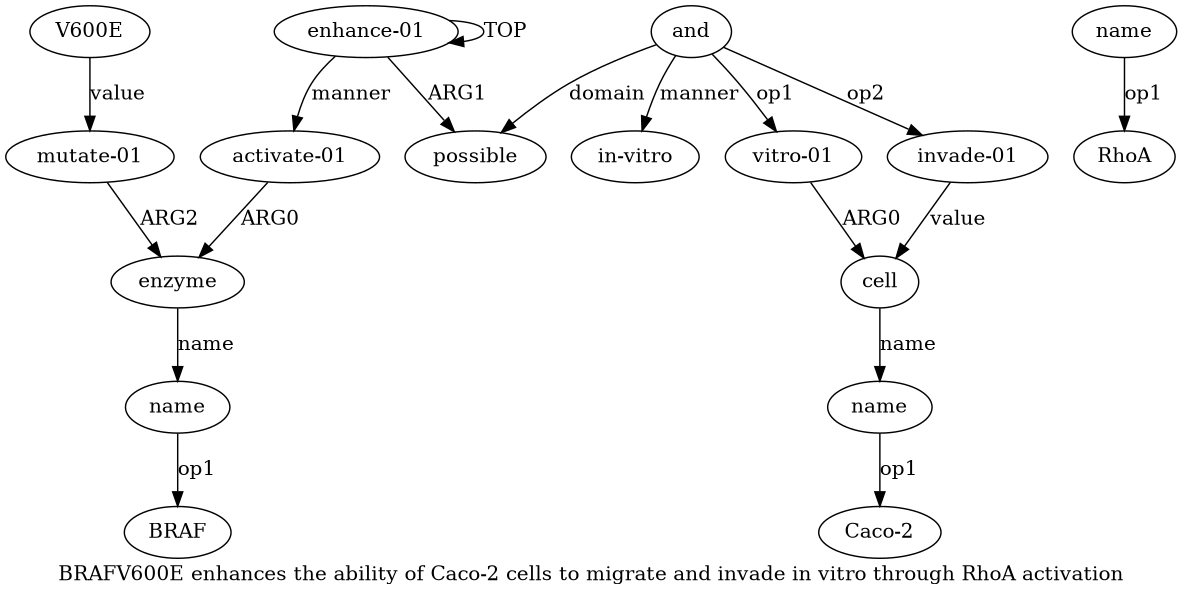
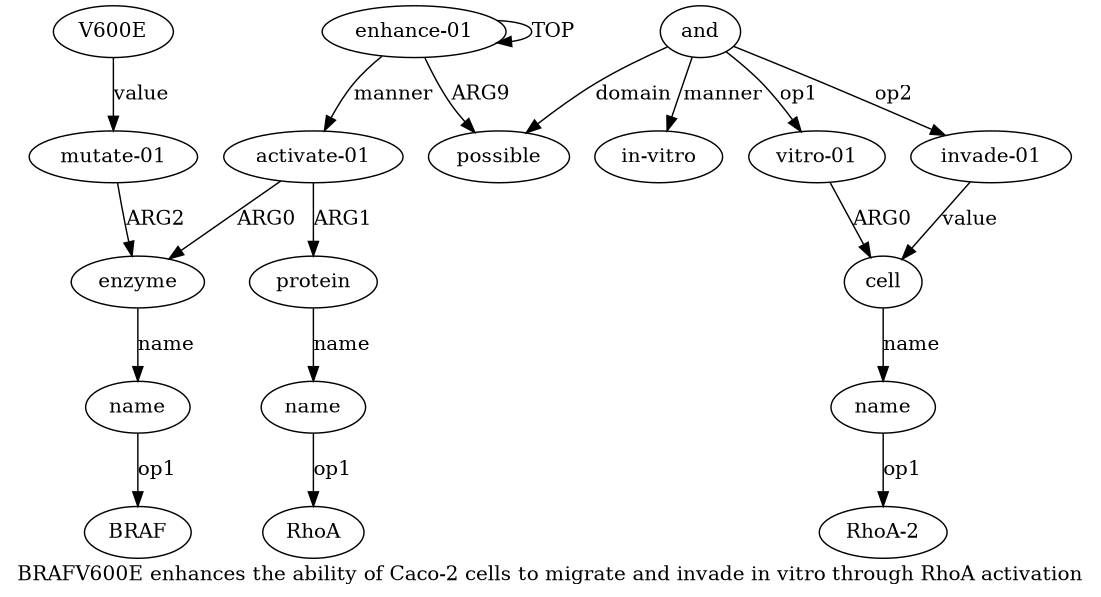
  digraph {
    label="BRAFV600E enhances the ability of Caco-2 cells to migrate and invade in vitro through RhoA activation"
    node [color=black gold_ind=-1 gold_label=name test_ind=-1 test_label=name]
    edge [color=black gold_label=op1 test_label=op1]
    n1 [gold_label=V600E label=V600E test_label=V600E]
    n2 [gold_ind=3 gold_label="mutate-01" label="mutate-01" test_ind=3 test_label="mutate-01"]
-   n3 [gold_label="Caco-2" label="Caco-2" test_label="Caco-2"]
+   n3 [gold_label="Caco-2" label="RhoA-2" test_label="Caco-2"]
    n4 [gold_ind=11 gold_label="activate-01" label="activate-01" test_ind=11 test_label="activate-01"]
+   n5 [gold_ind=12 gold_label=protein label=protein test_ind=12 test_label=protein]
    n6 [gold_ind=1 gold_label=enzyme label=enzyme test_ind=1 test_label=enzyme]
    n7 [gold_ind=13 label=name test_ind=13]
    n8 [gold_label=RhoA label=RhoA test_label=RhoA]
    n9 [gold_ind=10 gold_label="in-vitro" label="in-vitro" test_ind=10 test_label="in-vitro"]
    n10 [gold_label=BRAF label=BRAF test_label=BRAF]
    n11 [gold_ind=2 label=name test_ind=2]
    n12 [gold_ind=0 gold_label="enhance-01" label="enhance-01" test_ind=0 test_label="enhance-01"]
    n13 [gold_ind=4 gold_label=possible label=possible test_ind=4 test_label=possible]
    n14 [gold_ind=5 gold_label=and label=and test_ind=5 test_label=and]
    n15 [gold_ind=6 gold_label="migrate-01" label="vitro-01" test_ind=6 test_label="migrate-01"]
    n16 [gold_ind=9 gold_label="invade-01" label="invade-01" test_ind=9 test_label="invade-01"]
    n17 [gold_ind=7 gold_label=cell label=cell test_ind=7 test_label=cell]
    n18 [gold_ind=8 label=name test_ind=8]
    n1 -> n2 [gold_label=value label=value test_label=value]
    n2 -> n6 [gold_label=ARG2 label=ARG2 test_label=ARG2]
+   n4 -> n5 [gold_label=ARG1 label=ARG1 test_label=ARG1]
    n4 -> n6 [gold_label=ARG0 label=ARG0 test_label=ARG0]
+   n5 -> n7 [gold_label=name label=name test_label=name]
    n6 -> n11 [gold_label=name label=name test_label=name]
    n7 -> n8 [label=op1]
    n11 -> n10 [label=op1]
    n12 -> n4 [gold_label=manner label=manner test_label=manner]
    n12 -> n12 [gold_label=TOP label=TOP test_label=TOP]
-   n12 -> n13 [gold_label=ARG1 label=ARG1 test_label=ARG1]
+   n12 -> n13 [gold_label=ARG1 label=ARG9 test_label=ARG1]
    n14 -> n9 [gold_label=manner label=manner test_label=manner]
    n14 -> n13 [gold_label=domain label=domain test_label=domain]
    n14 -> n15 [label=op1]
    n14 -> n16 [gold_label=op2 label=op2 test_label=op2]
    n15 -> n17 [gold_label=ARG0 label=ARG0 test_label=ARG0]
    n16 -> n17 [gold_label=ARG0 label=value test_label=ARG0]
    n17 -> n18 [gold_label=name label=name test_label=name]
    n18 -> n3 [label=op1]
  }
